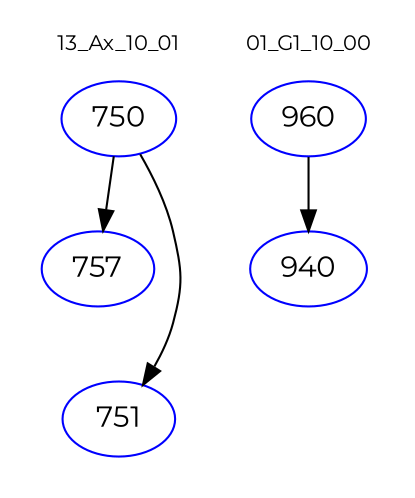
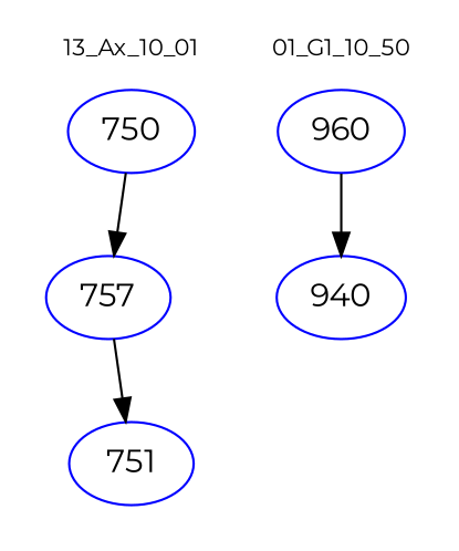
  digraph {
    fontname=Montserrat
    node [color=blue fontname=Montserrat]
    edge [color=black fontname=Montserrat]
    n1 [label=750]
    n2 [label=757]
    n3 [label=751]
    n4 [label=960]
    n5 [label=940]
    subgraph cluster_1 {
      color=white
      fontsize=10
      label="13_Ax_10_01"
      n1
      n2
      n3
    }
    subgraph cluster_2 {
      color=white
      fontsize=10
-     label="01_G1_10_00"
+     label="01_G1_10_50"
      n4
      n5
    }
    n1 -> n2
-   n1 -> n3
+   n2 -> n3
    n4 -> n5
  }
